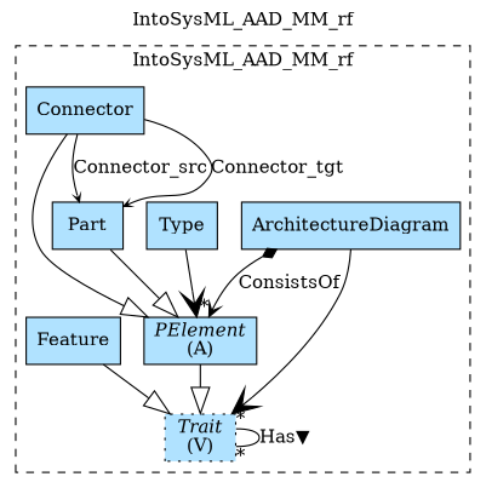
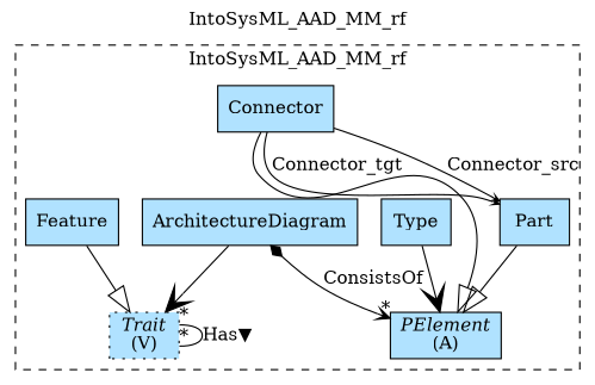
  digraph {
    label=IntoSysML_AAD_MM_rf
    labelfontsize=12
    labelloc=tl
    node [fillcolor=lightskyblue1 shape=record style=filled]
    edge [arrowhead=vee arrowsize=2.0]
    n1 [label=ArchitectureDiagram]
    n2 [label=<{<I>Trait</I><br/>(V)}> style="filled,dotted"]
    n3 [label=<{<I>PElement</I><br/>(A)}>]
    n4 [label=Type]
    n5 [label=Part]
    n6 [label=Connector]
    n7 [label=Feature]
    subgraph cluster_1 {
      style=dashed
      n1
      n2
      n3
      n4
      n5
      n6
      n7
    }
    n1 -> n2
    n1 -> n3 [arrowtail=diamond dir=both headlabel="*" label=ConsistsOf arrowsize=""]
    n2 -> n2 [dir=none headlabel="*" label="Has▼" taillabel="*" arrowhead="" arrowsize=""]
-   n3 -> n2 [arrowhead=onormal]
    n4 -> n3
    n5 -> n3 [arrowhead=onormal]
    n6 -> n3 [arrowhead=onormal]
    n6 -> n5 [arrowsize=.5 label=Connector_src]
    n6 -> n5 [arrowsize=.5 label=Connector_tgt]
    n7 -> n2 [arrowhead=onormal]
  }
